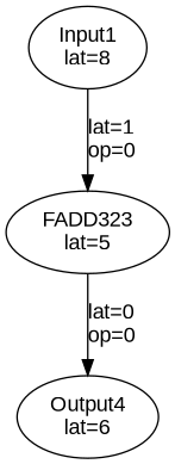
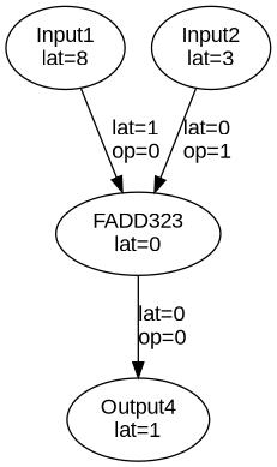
  digraph {
    fontname="Liberation Sans"
    node [fontname="Liberation Sans"]
    edge [fontname="Liberation Sans"]
    Input1 [label="\N\nlat=8"]
-   FADD323 [label="\N\nlat=5"]
-   Output4 [label="\N\nlat=6"]
+   FADD323 [label="\N\nlat=0"]
+   Output4 [label="\N\nlat=1"]
+   Input2 [label="\N\nlat=3"]
    Input1 -> FADD323 [label="lat=1\nop=0"]
    FADD323 -> Output4 [label="lat=0\nop=0"]
+   Input2 -> FADD323 [label="lat=0\nop=1"]
  }
